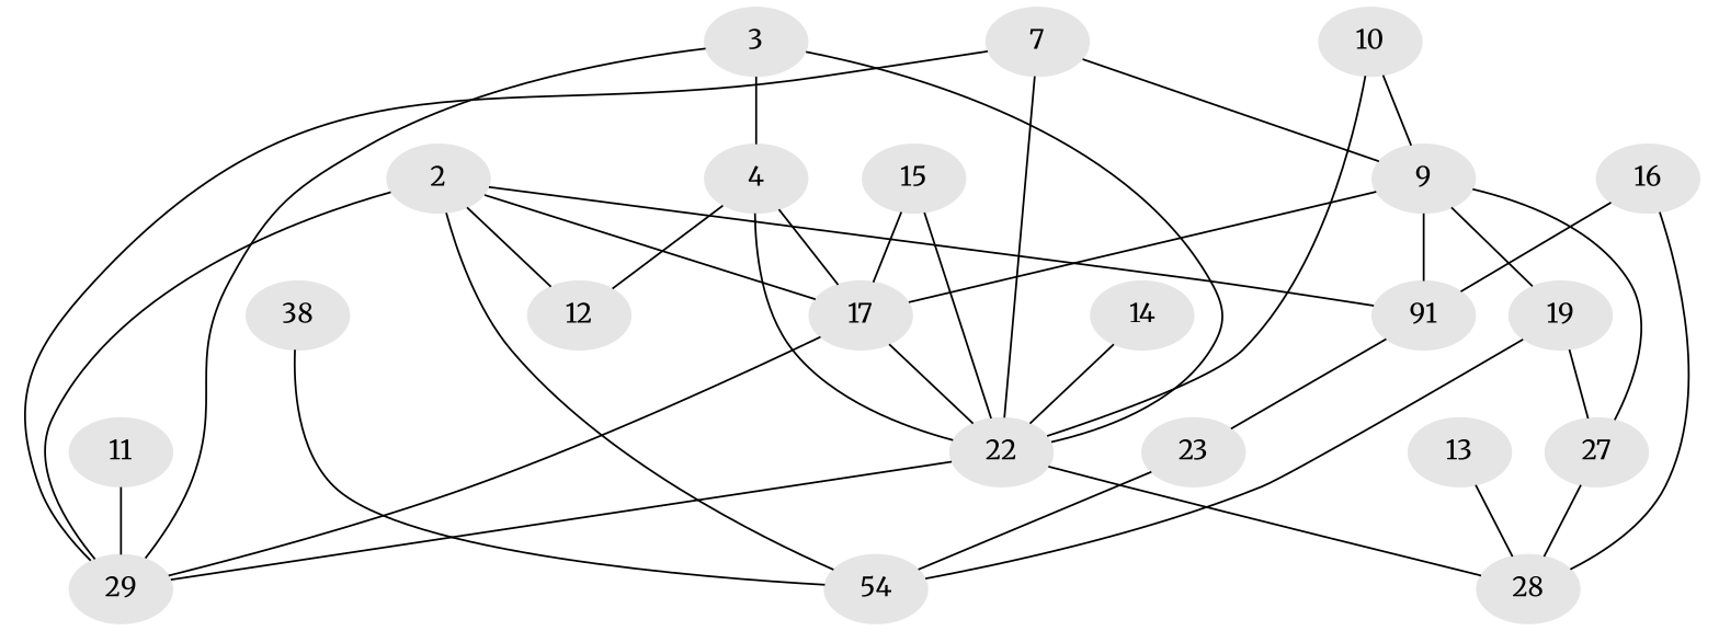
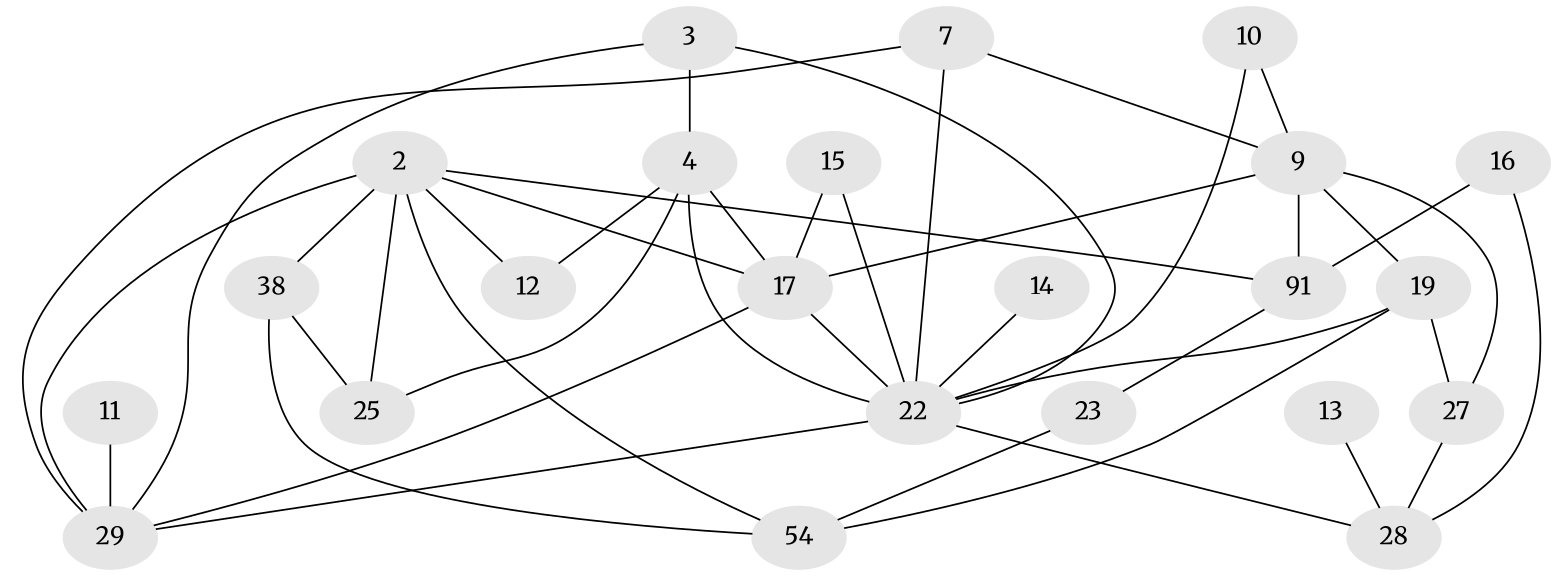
  graph {
    fontname=Merriweather
    node [color=gray90 fontname=Merriweather style=filled]
    edge [fontname=Merriweather weight=1.0]
    4
    12
    17
+   25
    22
    n6 [label=91]
    23
    n8 [label=54]
    2
    n10 [label=38]
    29
    9
    19
    27
    3
    28
    7
    10
    11
    13
    14
    15
    16
    4 -- 12
    4 -- 17
+   4 -- 25
    4 -- 22 [weight=3.0]
    17 -- 22
    17 -- 29
    22 -- 29
    22 -- 28
    n6 -- 23
    23 -- n8
    2 -- 12
    2 -- 17
+   2 -- 25
    2 -- n6
    2 -- n8
+   2 -- n10
    2 -- 29 [weight=2.0]
+   n10 -- 25
    n10 -- n8
    9 -- 17
    9 -- n6
    9 -- 19
    9 -- 27
+   19 -- 22
    19 -- n8
    19 -- 27
    27 -- 28
    3 -- 4
    3 -- 22
    3 -- 29
    7 -- 22
    7 -- 29
    7 -- 9
    10 -- 22
    10 -- 9
    11 -- 29
    13 -- 28
    14 -- 22
    15 -- 17
    15 -- 22
    16 -- n6
    16 -- 28
  }
